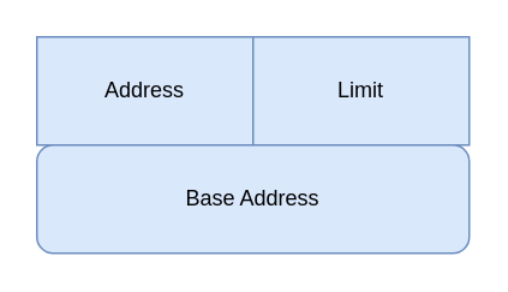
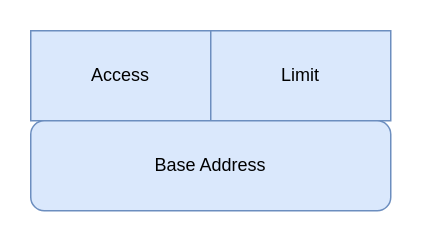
  <mxCell id="0" />
  <mxCell id="1" parent="0" />
- <mxCell id="2" value="Address" style="rounded=0;whiteSpace=wrap;html=1;fillColor=#dae8fc;strokeColor=#6c8ebf;" vertex="1" parent="1"><mxGeometry x="20" y="20" width="120" height="60" as="geometry" /></mxCell>
+ <mxCell id="2" value="Access" style="rounded=0;whiteSpace=wrap;html=1;fillColor=#dae8fc;strokeColor=#6c8ebf;" vertex="1" parent="1"><mxGeometry x="20" y="20" width="120" height="60" as="geometry" /></mxCell>
  <mxCell id="3" value="Limit" style="rounded=0;whiteSpace=wrap;html=1;fillColor=#dae8fc;strokeColor=#6c8ebf;" vertex="1" parent="1"><mxGeometry x="140" y="20" width="120" height="60" as="geometry" /></mxCell>
  <mxCell id="4" value="Base Address" style="whiteSpace=wrap;html=1;fillColor=#dae8fc;strokeColor=#6c8ebf;rounded=1;" vertex="1" parent="1"><mxGeometry x="20" y="80" width="240" height="60" as="geometry" /></mxCell>
